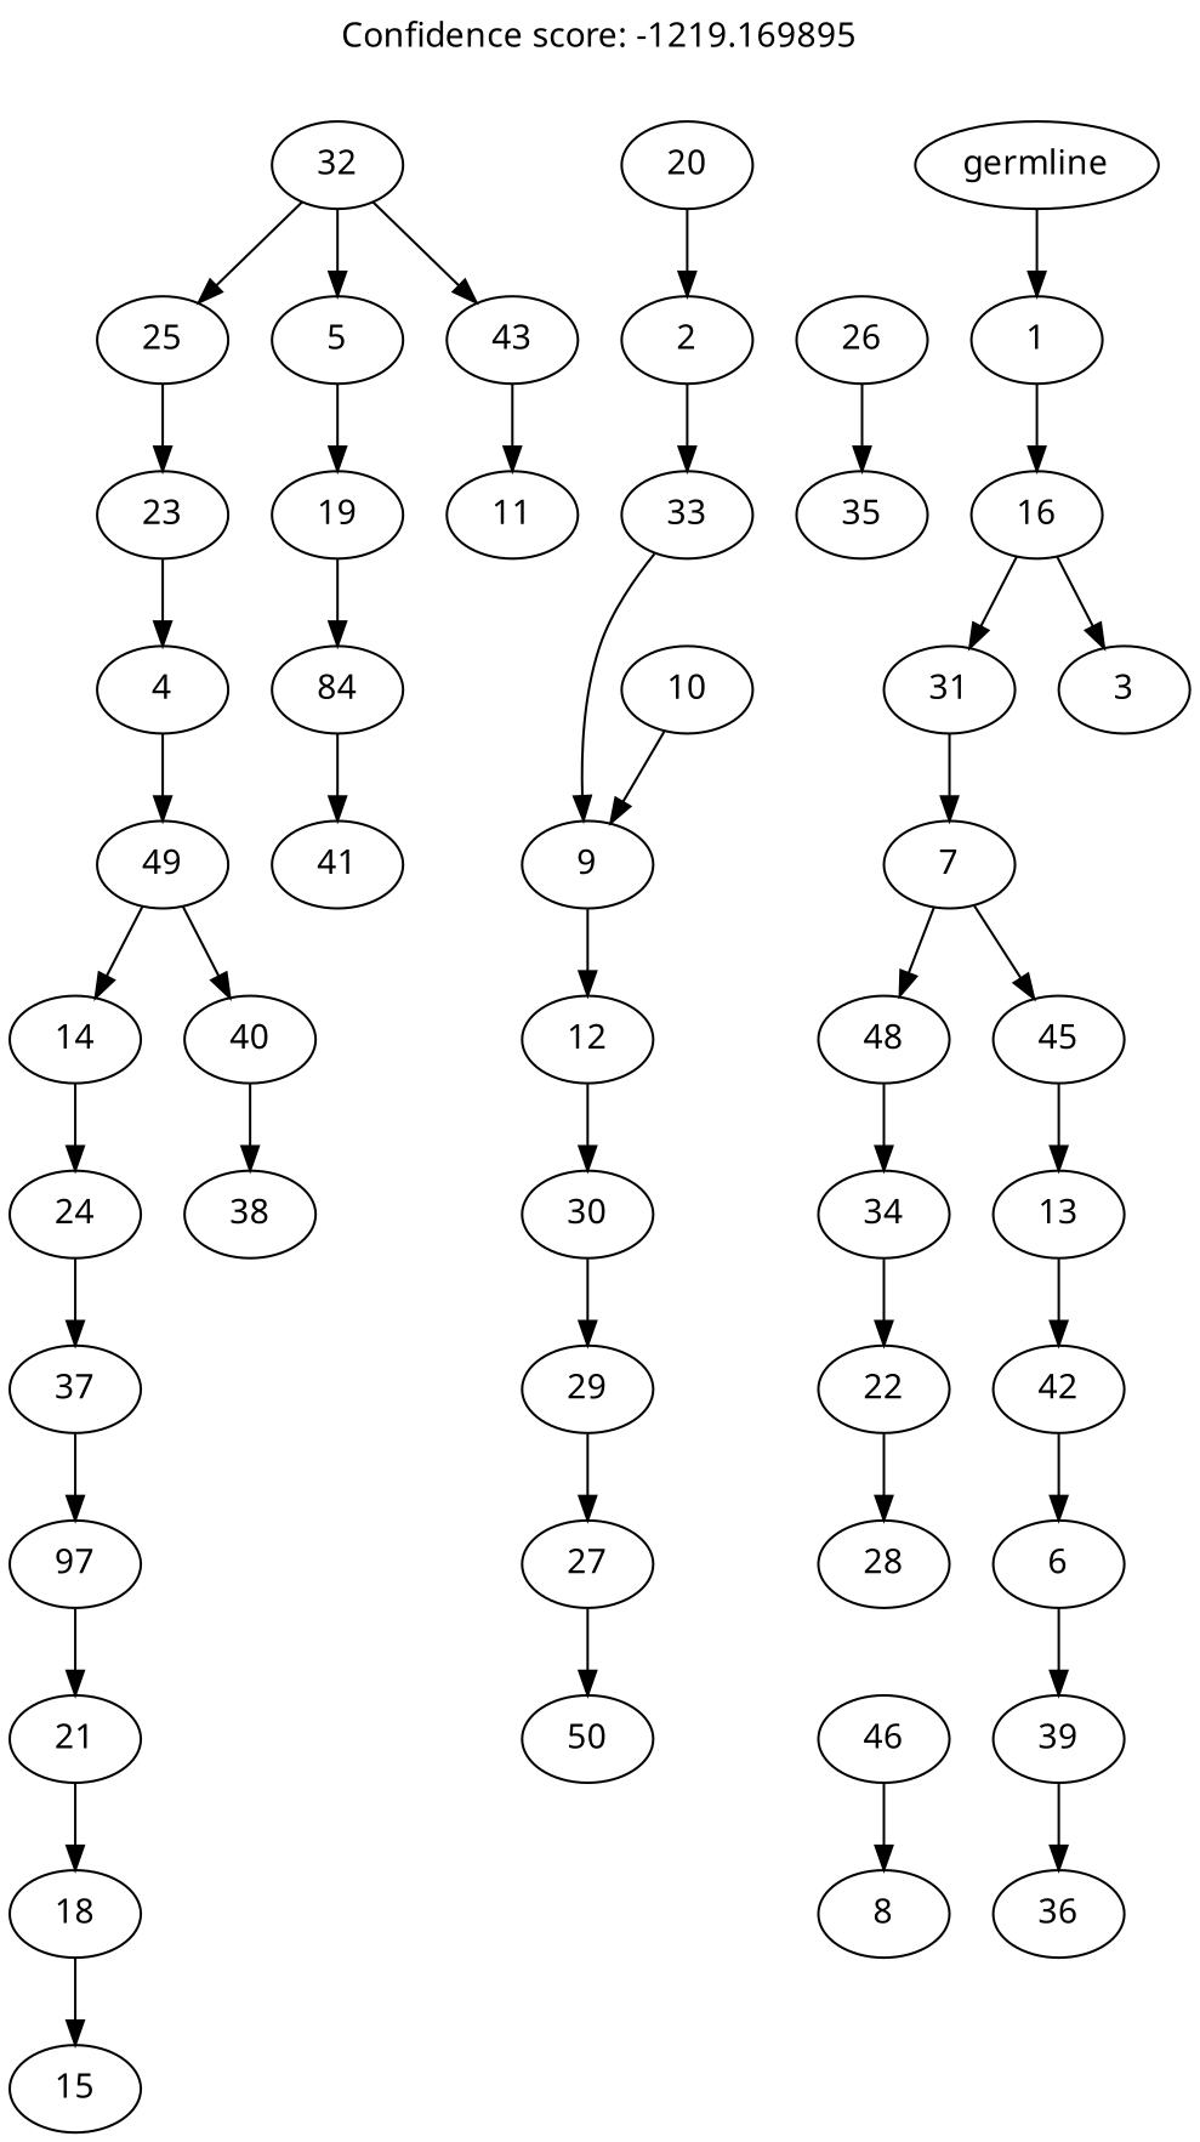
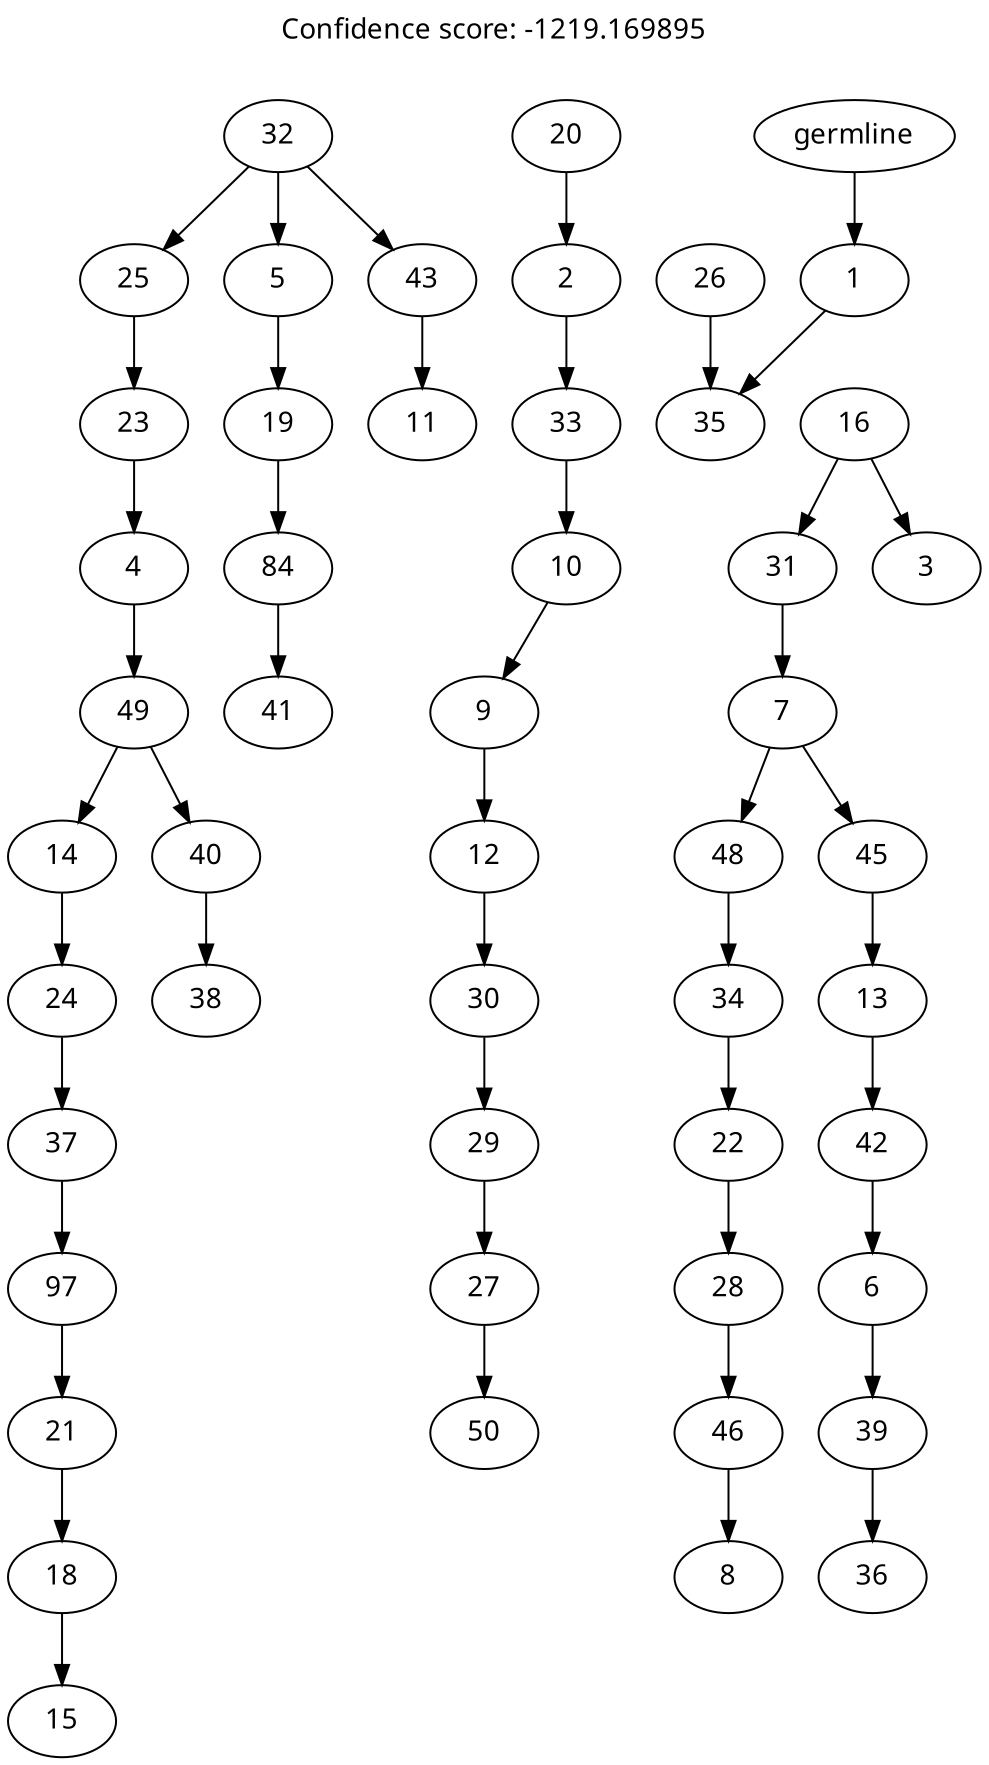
  digraph {
    fontname="Noto Sans"
    label="Confidence score: -1219.169895"
    labelloc=t
    node [fontname="Noto Sans"]
    edge [fontname="Noto Sans"]
    n1 [label=18]
    n2 [label=15]
    n3 [label=21]
    n4 [label=97]
    n5 [label=37]
    n6 [label=24]
    n7 [label=14]
    n8 [label=40]
    n9 [label=38]
    n10 [label=49]
    n11 [label=4]
    n12 [label=23]
    n13 [label=25]
    n14 [label=84]
    n15 [label=41]
    n16 [label=19]
    n17 [label=5]
    n18 [label=27]
    n19 [label=50]
    n20 [label=29]
    n21 [label=30]
    n22 [label=12]
    n23 [label=9]
    n24 [label=10]
    n25 [label=33]
    n26 [label=2]
    n27 [label=20]
    n28 [label=35]
    n29 [label=26]
    n30 [label=11]
    n31 [label=43]
    n32 [label=32]
    n33 [label=8]
    n34 [label=46]
    n35 [label=28]
    n36 [label=22]
    n37 [label=34]
    n38 [label=48]
    n39 [label=39]
    n40 [label=36]
    n41 [label=6]
    n42 [label=42]
    n43 [label=13]
    n44 [label=45]
    n45 [label=7]
    n46 [label=31]
    n47 [label=3]
    n48 [label=16]
    n49 [label=1]
    n50 [label=germline]
    n1 -> n2
    n3 -> n1
    n4 -> n3
    n5 -> n4
    n6 -> n5
    n7 -> n6
    n8 -> n9
    n10 -> n7
    n10 -> n8
    n11 -> n10
    n12 -> n11
    n13 -> n12
    n14 -> n15
    n16 -> n14
    n17 -> n16
    n18 -> n19
    n20 -> n18
    n21 -> n20
    n22 -> n21
    n23 -> n22
    n24 -> n23
-   n25 -> n23
+   n25 -> n24
    n26 -> n25
    n27 -> n26
    n29 -> n28
    n31 -> n30
    n32 -> n13
    n32 -> n17
    n32 -> n31
    n34 -> n33
+   n35 -> n34
    n36 -> n35
    n37 -> n36
    n38 -> n37
    n39 -> n40
    n41 -> n39
    n42 -> n41
    n43 -> n42
    n44 -> n43
    n45 -> n38
    n45 -> n44
    n46 -> n45
    n48 -> n46
    n48 -> n47
-   n49 -> n48
+   n49 -> n28
    n50 -> n49
  }
